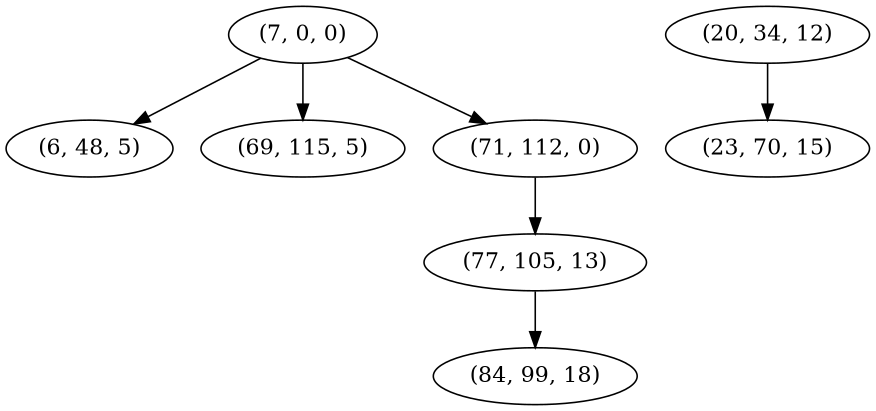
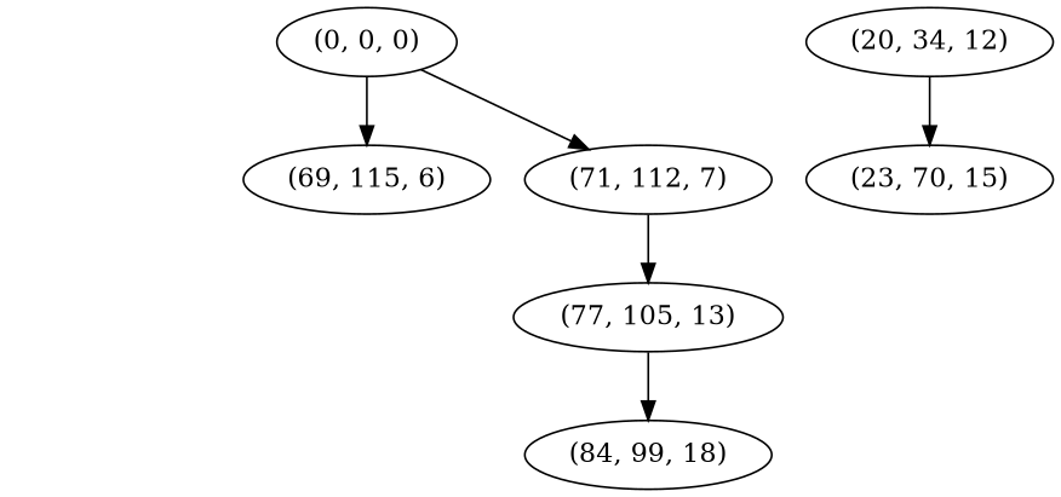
  digraph {
-   "(0, 0, 0)" [label="(7, 0, 0)"]
-   "(6, 48, 5)"
-   "(69, 115, 5)"
-   "(71, 112, 7)" [label="(71, 112, 0)"]
+   "(0, 0, 0)"
+   "(69, 115, 5)" [label="(69, 115, 6)"]
+   "(71, 112, 7)"
    n5 [label="(23, 70, 15)"]
    "(20, 34, 12)"
    "(77, 105, 13)"
    "(84, 99, 18)"
-   "(0, 0, 0)" -> "(6, 48, 5)"
    "(0, 0, 0)" -> "(69, 115, 5)"
    "(0, 0, 0)" -> "(71, 112, 7)"
    "(71, 112, 7)" -> "(77, 105, 13)"
    "(20, 34, 12)" -> n5
    "(77, 105, 13)" -> "(84, 99, 18)"
  }
